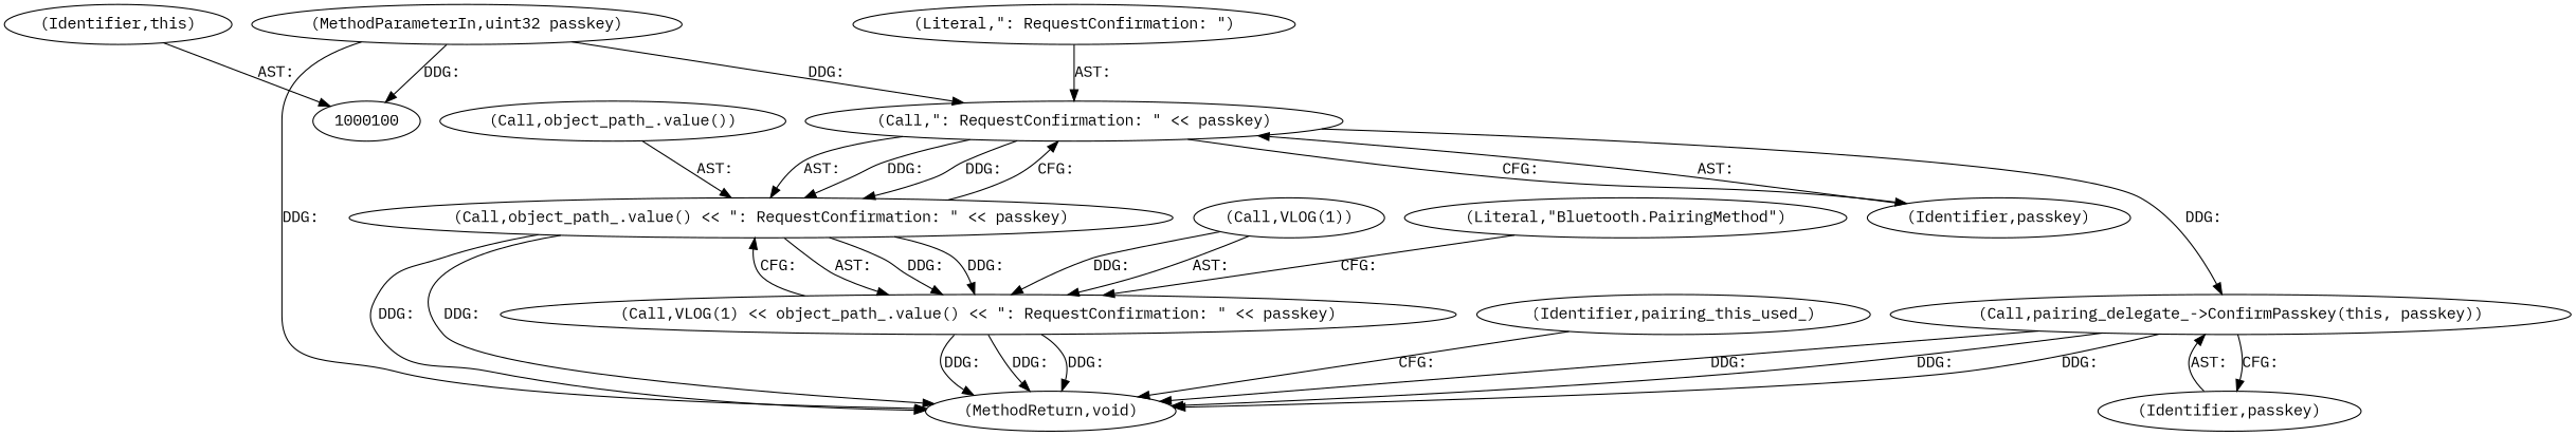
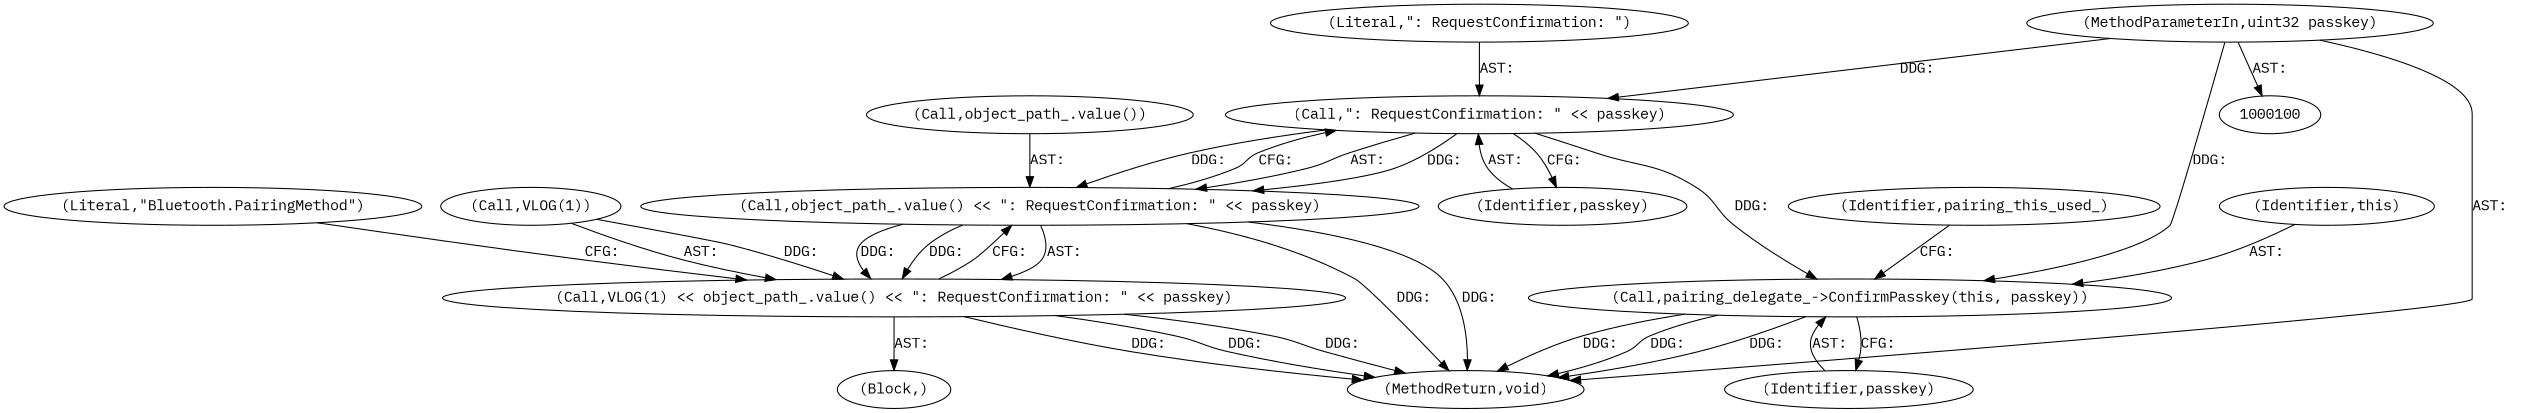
  digraph {
    fontname="IBM Plex Mono"
    node [fontname="IBM Plex Mono"]
    edge [fontname="IBM Plex Mono"]
    n1 [label="(Call,\": RequestConfirmation: \" << passkey)"]
    n2 [label="(Call,object_path_.value() << \": RequestConfirmation: \" << passkey)"]
    n3 [label="(Call,pairing_delegate_->ConfirmPasskey(this, passkey))"]
    n4 [label="(Identifier,passkey)"]
    n5 [label="(MethodReturn,void)"]
    n6 [label="(Call,VLOG(1) << object_path_.value() << \": RequestConfirmation: \" << passkey)"]
    n7 [label="(Identifier,passkey)"]
    n8 [label="(MethodParameterIn,uint32 passkey)"]
    1000100
+   n10 [label="(Block,)"]
    n11 [label="(Call,object_path_.value())"]
    n12 [label="(Literal,\"Bluetooth.PairingMethod\")"]
    n13 [label="(Identifier,this)"]
    n14 [label="(Literal,\": RequestConfirmation: \")"]
    n15 [label="(Identifier,pairing_this_used_)"]
    n16 [label="(Call,VLOG(1))"]
    n1 -> n2 [label="AST: "]
    n1 -> n2 [label="DDG: "]
    n1 -> n2 [label="DDG: "]
    n1 -> n3 [label="DDG: "]
    n1 -> n4 [label="CFG: "]
    n2 -> n1 [label="CFG: "]
    n2 -> n5 [label="DDG: "]
    n2 -> n5 [label="DDG: "]
    n2 -> n6 [label="AST: "]
    n2 -> n6 [label="DDG: "]
    n2 -> n6 [label="DDG: "]
    n3 -> n5 [label="DDG: "]
    n3 -> n5 [label="DDG: "]
    n3 -> n5 [label="DDG: "]
    n3 -> n7 [label="CFG: "]
    n4 -> n1 [label="AST: "]
    n6 -> n2 [label="CFG: "]
    n6 -> n5 [label="DDG: "]
    n6 -> n5 [label="DDG: "]
    n6 -> n5 [label="DDG: "]
+   n6 -> n10 [label="AST: "]
    n7 -> n3 [label="AST: "]
    n8 -> n1 [label="DDG: "]
-   n8 -> n5 [label="DDG: "]
-   n8 -> 1000100 [label="DDG: "]
+   n8 -> n3 [label="DDG: "]
+   n8 -> n5 [label="AST: "]
+   n8 -> 1000100 [label="AST: "]
    n11 -> n2 [label="AST: "]
    n12 -> n6 [label="CFG: "]
-   n13 -> 1000100 [label="AST: "]
+   n13 -> n3 [label="AST: "]
    n14 -> n1 [label="AST: "]
-   n15 -> n5 [label="CFG: "]
+   n15 -> n3 [label="CFG: "]
    n16 -> n6 [label="AST: "]
    n16 -> n6 [label="DDG: "]
  }
